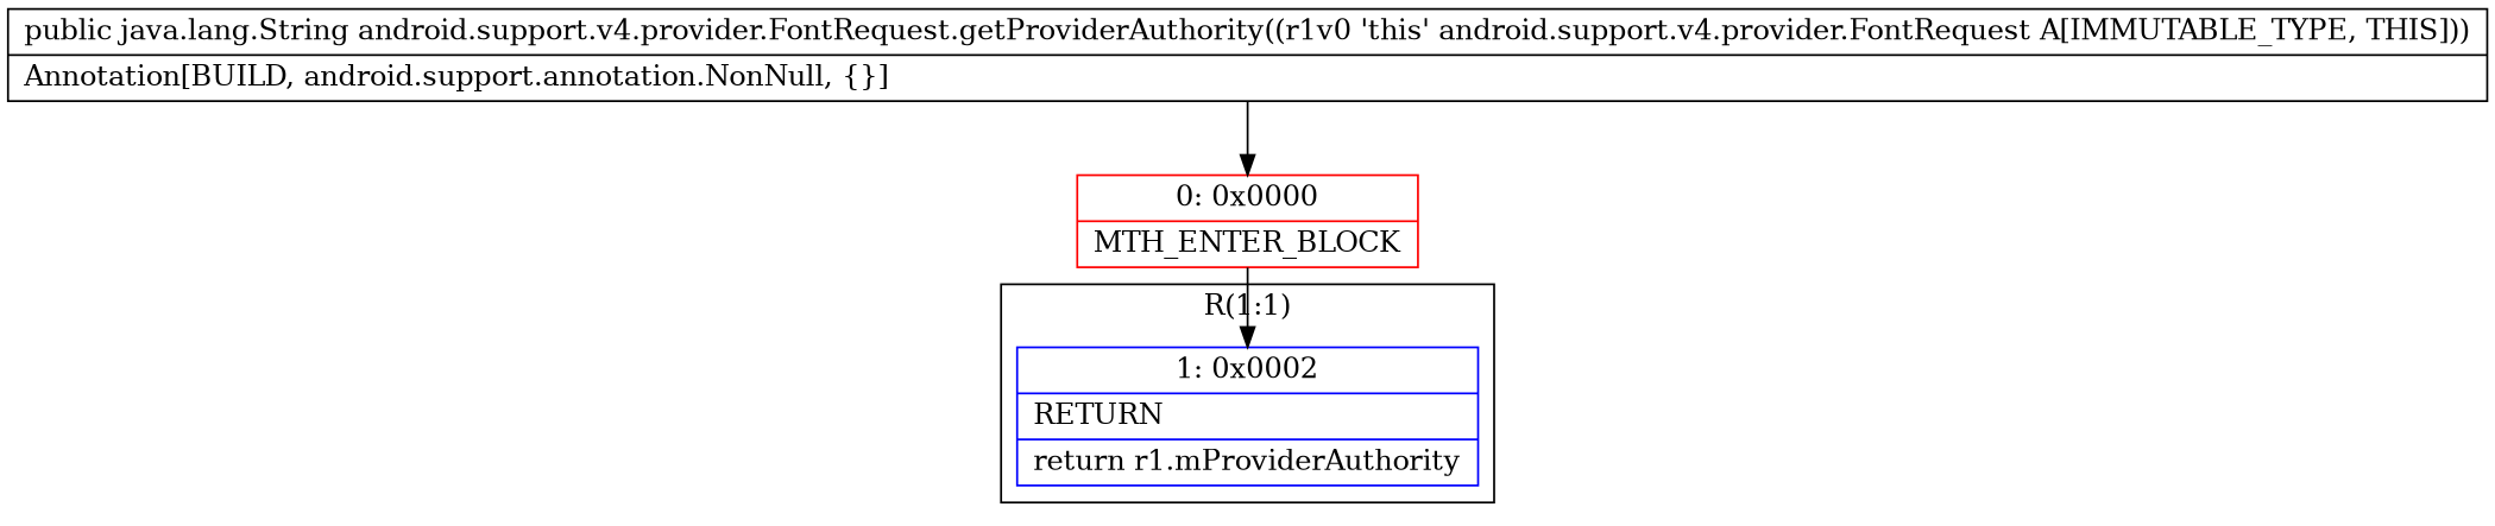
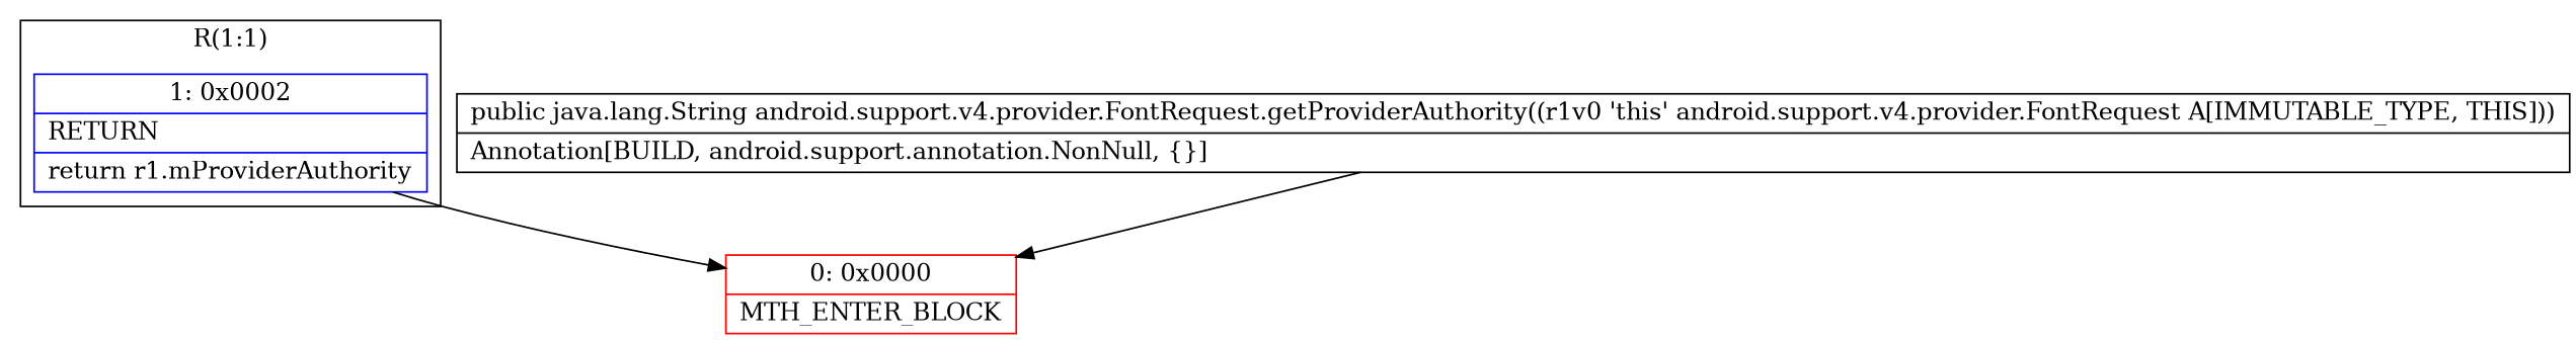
  digraph {
    node [shape=record]
    n1 [color=blue label="{1\:\ 0x0002|RETURN\l|return r1.mProviderAuthority\l}"]
    n2 [color=red label="{0\:\ 0x0000|MTH_ENTER_BLOCK\l}"]
    n3 [label="{public java.lang.String android.support.v4.provider.FontRequest.getProviderAuthority((r1v0 'this' android.support.v4.provider.FontRequest A[IMMUTABLE_TYPE, THIS]))  | Annotation[BUILD, android.support.annotation.NonNull, \{\}]\l}"]
    subgraph cluster_1 {
      label="R(1:1)"
      n1
    }
-   n2 -> n1
+   n1 -> n2
    n3 -> n2
  }
